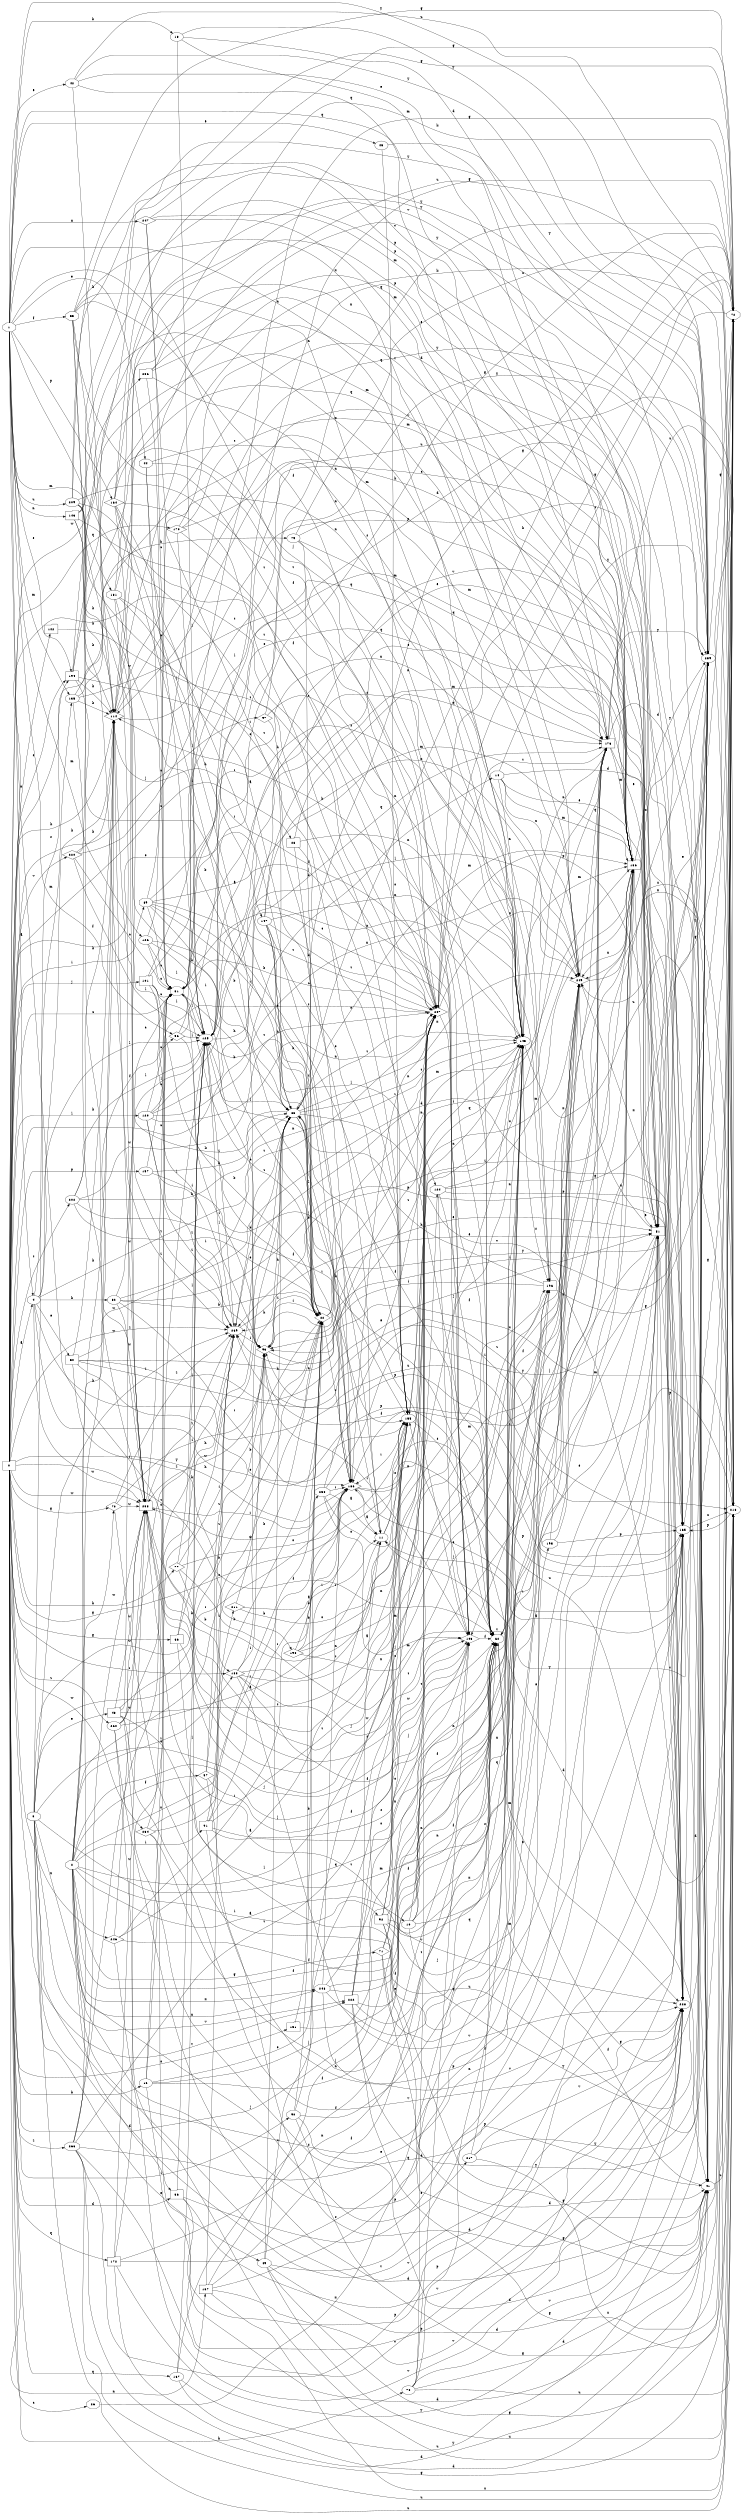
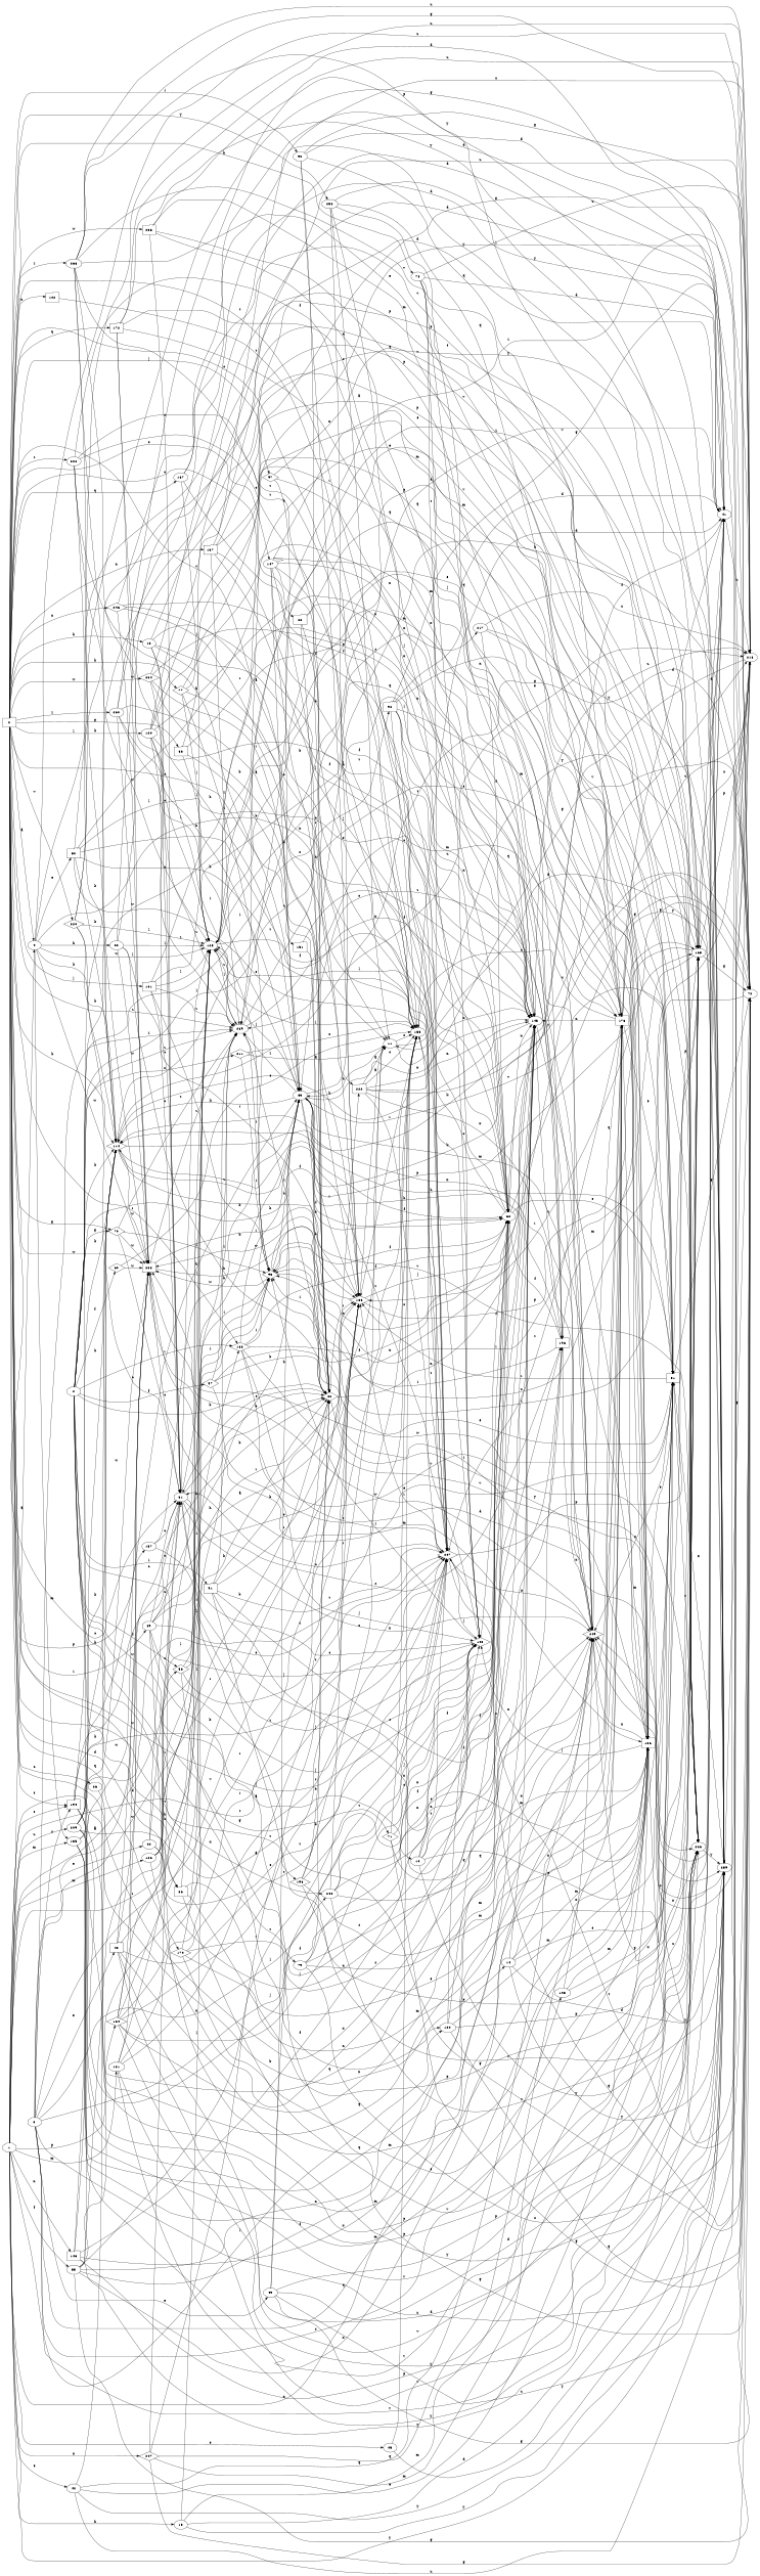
  strict digraph {
    rankdir=LR
    node [shape=ellipse]
    0 [shape=folder]
    4
    14 [shape=octagon]
    16
    26 [shape=octagon]
    28 [shape=folder]
    31 [shape=octagon]
    36 [shape=folder]
    66 [shape=folder]
    70 [shape=diamond]
    77 [shape=diamond]
    78
    79
    89 [shape=octagon]
    90 [shape=octagon]
    97 [shape=diamond]
    101 [shape=folder]
    103 [shape=diamond]
    114 [shape=diamond]
    120 [shape=octagon]
    137 [shape=folder]
    142 [shape=folder]
    147
    151 [shape=folder]
    155
    157
    167
    170 [shape=diamond]
    172 [shape=folder]
    183 [shape=diamond]
    194 [shape=folder]
    198 [shape=diamond]
    202
    207 [shape=diamond]
    220 [shape=diamond]
    222 [shape=folder]
    234 [shape=diamond]
    236 [shape=folder]
    238 [shape=folder]
    246 [shape=diamond]
    258 [shape=octagon]
    260
    266 [shape=octagon]
    269 [shape=octagon]
    135
    145
    165
    218
    50 [shape=folder]
    82
    125
    259
    41 [shape=octagon]
    51 [shape=folder]
    249 [shape=diamond]
    136 [shape=folder]
    62
    176 [shape=folder]
    22 [shape=diamond]
    196 [shape=folder]
    83 [shape=octagon]
    72 [shape=octagon]
    228
    93 [shape=diamond]
    186 [shape=diamond]
    11
    1 [shape=octagon]
    18
    42 [shape=octagon]
    44 [shape=octagon]
    45
    55 [shape=octagon]
    56 [shape=diamond]
    124 [shape=octagon]
    126
    131 [shape=octagon]
    143 [shape=folder]
    164 [shape=diamond]
    209
    247 [shape=diamond]
    2 [shape=octagon]
    10 [shape=octagon]
    57 [shape=diamond]
+   60 [shape=diamond]
    71 [shape=diamond]
    91 [shape=folder]
    92 [shape=folder]
    211 [shape=diamond]
    217
    248 [shape=octagon]
    3 [shape=octagon]
    48 [shape=folder]
    49 [shape=octagon]
    195 [shape=octagon]
    0 -> 4 [label=a]
    0 -> 14 [label=b]
    0 -> 16 [label=b]
    0 -> 26 [label=c]
    0 -> 28 [label=c]
    0 -> 31 [label=c]
    0 -> 36 [label=d]
    0 -> 66 [label=g]
    0 -> 70 [label=g]
    0 -> 77 [label=h]
    0 -> 78 [label=h]
    0 -> 79 [label=h]
    0 -> 89 [label=i]
    0 -> 90 [label=i]
    0 -> 97 [label=j]
    0 -> 101 [label=j]
    0 -> 103 [label=j]
    0 -> 114 [label=k]
    0 -> 120 [label=l]
    0 -> 137 [label=n]
    0 -> 142 [label=n]
    0 -> 147 [label=o]
    0 -> 151 [label=o]
    0 -> 155 [label=o]
    0 -> 157 [label=p]
    0 -> 167 [label=q]
    0 -> 170 [label=q]
    0 -> 172 [label=q]
    0 -> 183 [label=r]
    0 -> 194 [label=s]
    0 -> 198 [label=t]
    0 -> 202 [label=t]
    0 -> 207 [label=t]
    0 -> 220 [label=v]
    0 -> 222 [label=v]
    0 -> 234 [label=w]
    0 -> 236 [label=w]
    0 -> 238 [label=w]
    0 -> 246 [label=x]
    0 -> 258 [label=y]
    0 -> 260 [label=z]
    0 -> 266 [label=z]
    0 -> 269 [label=z]
    4 -> 114 [label=k]
    4 -> 238 [label=w]
    4 -> 135 [label=m]
    4 -> 145 [label=n]
    4 -> 165 [label=p]
    4 -> 218 [label=u]
    4 -> 50 [label=e]
    4 -> 82 [label=h]
    4 -> 125 [label=l]
    14 -> 145 [label=n]
    14 -> 259 [label=y]
    14 -> 41 [label=d]
    14 -> 51 [label=e]
    14 -> 249 [label=x]
    14 -> 136 [label=m]
    16 -> 31 [label=c]
    16 -> 103 [label=j]
    16 -> 155 [label=o]
    16 -> 165 [label=p]
    16 -> 125 [label=l]
    16 -> 62 [label=f]
    26 -> 249 [label=x]
    28 -> 155 [label=o]
    28 -> 145 [label=n]
    28 -> 176 [label=q]
    28 -> 22 [label=b]
    31 -> 125 [label=l]
    31 -> 51 [label=c]
    31 -> 249 [label=x]
    31 -> 22 [label=b]
    31 -> 196 [label=s]
    31 -> 83 [label=h]
    31 -> 72 [label=g]
    36 -> 165 [label=p]
    36 -> 125 [label=l]
    36 -> 51 [label=e]
    36 -> 228 [label=v]
    66 -> 218 [label=u]
    66 -> 125 [label=l]
    66 -> 22 [label=b]
    66 -> 196 [label=s]
    70 -> 238 [label=w]
    70 -> 269 [label=z]
    70 -> 51 [label=e]
    70 -> 93 [label=i]
    77 -> 155 [label=o]
    77 -> 125 [label=l]
    77 -> 249 [label=x]
    77 -> 136 [label=m]
    77 -> 93 [label=i]
    78 -> 103 [label=j]
    78 -> 207 [label=t]
    78 -> 145 [label=n]
    78 -> 218 [label=u]
    78 -> 41 [label=d]
    78 -> 228 [label=v]
    79 -> 145 [label=n]
    79 -> 218 [label=u]
    79 -> 136 [label=m]
    79 -> 176 [label=q]
    79 -> 22 [label=b]
    89 -> 31 [label=c]
    89 -> 103 [label=j]
    89 -> 155 [label=o]
    89 -> 207 [label=t]
    89 -> 259 [label=y]
    89 -> 22 [label=b]
    89 -> 196 [label=s]
    89 -> 186 [label=r]
    90 -> 41 [label=d]
    90 -> 176 [label=q]
    90 -> 22 [label=b]
    90 -> 72 [label=g]
    90 -> 186 [label=r]
    97 -> 145 [label=n]
    97 -> 259 [label=y]
    97 -> 83 [label=h]
    101 -> 31 [label=c]
    101 -> 269 [label=z]
    101 -> 125 [label=l]
    101 -> 136 [label=m]
    101 -> 176 [label=q]
    101 -> 22 [label=b]
    103 -> 31 [label=c]
    103 -> 62 [label=f]
    103 -> 93 [label=i]
    114 -> 238 [label=w]
    114 -> 165 [label=p]
    114 -> 218 [label=u]
    114 -> 41 [label=d]
    114 -> 62 [label=f]
    114 -> 228 [label=v]
    120 -> 31 [label=c]
    120 -> 269 [label=z]
    120 -> 145 [label=n]
    120 -> 41 [label=d]
    120 -> 51 [label=e]
    120 -> 249 [label=x]
    120 -> 176 [label=q]
    120 -> 93 [label=i]
    137 -> 103 [label=j]
    137 -> 269 [label=z]
    137 -> 218 [label=u]
    137 -> 62 [label=f]
    137 -> 176 [label=q]
    137 -> 228 [label=v]
    142 -> 207 [label=t]
    147 -> 155 [label=o]
    147 -> 207 [label=t]
    147 -> 145 [label=n]
    147 -> 249 [label=x]
    147 -> 136 [label=m]
    147 -> 22 [label=b]
    147 -> 83 [label=h]
    147 -> 186 [label=r]
    151 -> 62 [label=f]
    151 -> 22 [label=b]
    155 -> 207 [label=t]
    155 -> 125 [label=l]
    155 -> 41 [label=d]
    155 -> 186 [label=r]
    157 -> 31 [label=c]
    157 -> 103 [label=j]
    157 -> 83 [label=h]
    167 -> 125 [label=l]
    167 -> 259 [label=y]
    167 -> 41 [label=d]
    167 -> 62 [label=f]
    170 -> 207 [label=t]
    170 -> 125 [label=l]
    170 -> 51 [label=e]
    170 -> 136 [label=m]
    170 -> 196 [label=s]
    172 -> 238 [label=w]
    172 -> 145 [label=n]
    172 -> 259 [label=y]
    172 -> 41 [label=d]
    172 -> 196 [label=s]
    172 -> 83 [label=h]
    183 -> 103 [label=j]
    183 -> 207 [label=t]
    183 -> 145 [label=n]
    183 -> 62 [label=f]
    183 -> 83 [label=h]
    183 -> 228 [label=v]
    183 -> 93 [label=i]
    194 -> 114 [label=k]
    194 -> 207 [label=t]
    194 -> 165 [label=p]
    194 -> 136 [label=m]
    194 -> 176 [label=q]
    194 -> 11 [label=a]
    198 -> 155 [label=o]
    198 -> 145 [label=n]
    198 -> 136 [label=m]
    198 -> 22 [label=b]
    198 -> 228 [label=v]
    202 -> 114 [label=k]
    202 -> 155 [label=o]
    202 -> 207 [label=t]
    202 -> 125 [label=l]
    202 -> 62 [label=f]
    202 -> 83 [label=h]
    207 -> 31 [label=c]
    207 -> 103 [label=j]
    207 -> 165 [label=p]
    207 -> 249 [label=x]
    207 -> 72 [label=g]
    207 -> 186 [label=r]
    220 -> 31 [label=c]
    220 -> 114 [label=k]
    220 -> 218 [label=u]
    220 -> 125 [label=l]
    220 -> 72 [label=g]
    222 -> 103 [label=j]
    222 -> 155 [label=o]
    222 -> 145 [label=n]
    222 -> 259 [label=y]
    222 -> 249 [label=x]
    222 -> 72 [label=g]
    222 -> 11 [label=a]
    234 -> 31 [label=c]
    234 -> 145 [label=n]
    234 -> 41 [label=d]
    234 -> 22 [label=b]
    234 -> 186 [label=r]
    236 -> 31 [label=c]
    236 -> 145 [label=n]
    236 -> 259 [label=y]
    236 -> 136 [label=m]
    236 -> 176 [label=q]
    238 -> 31 [label=c]
    238 -> 269 [label=z]
    238 -> 145 [label=n]
    238 -> 136 [label=m]
    238 -> 228 [label=v]
    238 -> 186 [label=r]
    246 -> 238 [label=w]
    246 -> 62 [label=f]
    246 -> 228 [label=v]
    246 -> 186 [label=r]
    246 -> 11 [label=a]
    258 -> 103 [label=j]
    258 -> 259 [label=y]
    258 -> 176 [label=q]
    258 -> 196 [label=s]
    258 -> 186 [label=r]
    258 -> 11 [label=a]
    260 -> 238 [label=w]
    260 -> 269 [label=z]
    260 -> 218 [label=u]
    260 -> 83 [label=h]
    260 -> 228 [label=v]
    260 -> 11 [label=a]
    266 -> 114 [label=k]
    266 -> 207 [label=t]
    266 -> 238 [label=w]
    266 -> 165 [label=p]
    266 -> 218 [label=u]
    266 -> 51 [label=e]
    266 -> 83 [label=h]
    266 -> 72 [label=g]
    266 -> 228 [label=v]
    269 -> 125 [label=l]
    269 -> 51 [label=e]
    269 -> 136 [label=m]
    269 -> 93 [label=i]
    135 -> 114 [label=k]
    135 -> 238 [label=w]
    135 -> 136 [label=m]
    135 -> 176 [label=q]
    135 -> 228 [label=v]
    145 -> 114 [label=k]
    145 -> 218 [label=u]
    145 -> 136 [label=m]
    145 -> 196 [label=s]
    165 -> 218 [label=u]
    165 -> 41 [label=d]
    165 -> 72 [label=g]
    165 -> 93 [label=i]
    165 -> 186 [label=r]
    165 -> 11 [label=a]
    218 -> 114 [label=k]
    218 -> 269 [label=z]
    218 -> 165 [label=p]
    218 -> 249 [label=x]
    50 -> 114 [label=k]
    50 -> 155 [label=o]
    50 -> 207 [label=t]
    50 -> 145 [label=n]
    50 -> 165 [label=p]
    50 -> 51 [label=e]
    50 -> 62 [label=f]
    82 -> 238 [label=w]
    82 -> 165 [label=p]
    82 -> 125 [label=l]
    82 -> 41 [label=d]
    82 -> 22 [label=b]
    82 -> 186 [label=r]
    125 -> 269 [label=z]
    125 -> 145 [label=n]
    125 -> 51 [label=e]
    125 -> 136 [label=m]
    125 -> 72 [label=g]
    125 -> 228 [label=v]
    259 -> 269 [label=z]
    259 -> 51 [label=e]
    259 -> 249 [label=x]
    259 -> 72 [label=g]
    41 -> 218 [label=u]
    41 -> 62 [label=f]
    51 -> 114 [label=k]
    51 -> 238 [label=w]
    51 -> 165 [label=p]
    51 -> 249 [label=x]
    51 -> 72 [label=g]
    51 -> 228 [label=v]
    51 -> 186 [label=r]
    249 -> 238 [label=w]
    249 -> 269 [label=z]
    249 -> 218 [label=u]
    249 -> 125 [label=l]
    249 -> 176 [label=q]
    136 -> 103 [label=j]
    136 -> 259 [label=y]
    136 -> 51 [label=e]
    136 -> 249 [label=x]
    136 -> 93 [label=i]
    62 -> 155 [label=o]
    62 -> 145 [label=n]
    62 -> 125 [label=l]
    62 -> 51 [label=e]
    62 -> 72 [label=g]
    176 -> 155 [label=o]
    176 -> 207 [label=t]
    176 -> 145 [label=n]
    176 -> 218 [label=u]
    176 -> 259 [label=y]
    176 -> 41 [label=d]
    176 -> 51 [label=e]
    176 -> 136 [label=m]
    22 -> 31 [label=c]
    22 -> 269 [label=z]
    22 -> 145 [label=n]
    22 -> 259 [label=y]
    22 -> 93 [label=i]
    22 -> 186 [label=r]
    196 -> 249 [label=x]
    196 -> 62 [label=f]
    196 -> 83 [label=h]
    196 -> 72 [label=g]
    196 -> 93 [label=i]
    83 -> 114 [label=k]
    83 -> 207 [label=t]
    83 -> 269 [label=z]
    83 -> 145 [label=n]
    83 -> 125 [label=l]
    83 -> 249 [label=x]
    83 -> 136 [label=m]
    83 -> 62 [label=f]
    83 -> 22 [label=b]
    83 -> 72 [label=g]
    83 -> 228 [label=v]
    83 -> 186 [label=r]
    72 -> 114 [label=k]
    72 -> 207 [label=t]
    72 -> 125 [label=l]
    72 -> 83 [label=h]
    72 -> 93 [label=i]
    228 -> 259 [label=y]
    228 -> 249 [label=x]
    93 -> 238 [label=w]
    93 -> 218 [label=u]
    93 -> 51 [label=e]
    93 -> 62 [label=f]
    93 -> 83 [label=h]
    186 -> 238 [label=w]
    186 -> 165 [label=p]
    186 -> 218 [label=u]
    186 -> 11 [label=a]
    11 -> 155 [label=o]
    11 -> 145 [label=n]
    11 -> 259 [label=y]
    11 -> 83 [label=h]
    1 -> 4 [label=a]
    1 -> 183 [label=r]
    1 -> 194 [label=s]
    1 -> 207 [label=t]
    1 -> 135 [label=m]
    1 -> 145 [label=n]
    1 -> 259 [label=y]
    1 -> 176 [label=q]
    1 -> 18 [label=b]
    1 -> 42 [label=e]
    1 -> 44 [label=e]
    1 -> 45 [label=e]
    1 -> 55 [label=f]
    1 -> 56 [label=f]
    1 -> 124 [label=l]
    1 -> 126 [label=m]
    1 -> 131 [label=m]
    1 -> 143 [label=n]
    1 -> 164 [label=p]
    1 -> 209 [label=u]
    1 -> 247 [label=x]
    18 -> 125 [label=l]
    18 -> 259 [label=y]
    18 -> 41 [label=d]
    18 -> 136 [label=m]
    42 -> 114 [label=k]
    42 -> 218 [label=u]
    42 -> 259 [label=y]
    42 -> 51 [label=e]
    42 -> 176 [label=q]
    44 -> 31 [label=c]
    44 -> 207 [label=t]
    44 -> 145 [label=n]
    44 -> 125 [label=l]
    45 -> 155 [label=o]
    45 -> 259 [label=y]
    55 -> 114 [label=k]
    55 -> 207 [label=t]
    55 -> 269 [label=z]
    55 -> 145 [label=n]
    55 -> 249 [label=x]
    55 -> 62 [label=f]
    55 -> 22 [label=b]
    55 -> 72 [label=g]
    56 -> 207 [label=t]
    56 -> 125 [label=l]
    56 -> 72 [label=g]
    56 -> 93 [label=i]
    124 -> 103 [label=j]
    124 -> 165 [label=p]
    124 -> 136 [label=m]
    124 -> 62 [label=f]
    124 -> 72 [label=g]
    126 -> 31 [label=c]
    126 -> 145 [label=n]
    126 -> 125 [label=l]
    126 -> 22 [label=b]
    126 -> 93 [label=i]
    131 -> 238 [label=w]
    131 -> 259 [label=y]
    131 -> 228 [label=v]
    131 -> 93 [label=i]
    131 -> 186 [label=r]
    131 -> 11 [label=a]
    143 -> 114 [label=k]
    143 -> 238 [label=w]
    143 -> 165 [label=p]
    143 -> 259 [label=y]
    143 -> 249 [label=x]
    143 -> 62 [label=f]
    164 -> 103 [label=j]
    164 -> 155 [label=o]
    164 -> 238 [label=w]
    164 -> 259 [label=y]
    164 -> 249 [label=x]
    164 -> 83 [label=h]
    164 -> 93 [label=i]
    164 -> 186 [label=r]
    209 -> 114 [label=k]
    209 -> 155 [label=o]
    209 -> 207 [label=t]
    209 -> 269 [label=z]
    209 -> 165 [label=p]
    209 -> 62 [label=f]
    209 -> 83 [label=h]
    209 -> 228 [label=v]
    247 -> 31 [label=c]
    247 -> 136 [label=m]
    247 -> 176 [label=q]
    247 -> 72 [label=g]
    247 -> 186 [label=r]
    2 -> 36 [label=d]
    2 -> 70 [label=g]
    2 -> 103 [label=j]
    2 -> 114 [label=k]
    2 -> 183 [label=r]
    2 -> 165 [label=p]
    2 -> 41 [label=d]
    2 -> 62 [label=f]
    2 -> 22 [label=b]
    2 -> 56 [label=f]
    2 -> 124 [label=l]
    2 -> 10 [label=a]
    2 -> 57 [label=f]
+   2 -> 60 [label=f]
    2 -> 71 [label=g]
    2 -> 91 [label=i]
    2 -> 92 [label=i]
    2 -> 211 [label=u]
    2 -> 217 [label=u]
    2 -> 248 [label=x]
    10 -> 207 [label=t]
    10 -> 259 [label=y]
    10 -> 51 [label=e]
    10 -> 249 [label=x]
    10 -> 62 [label=f]
    10 -> 196 [label=s]
    57 -> 269 [label=z]
    57 -> 41 [label=d]
    57 -> 62 [label=f]
    57 -> 22 [label=b]
+   60 -> 155 [label=o]
+   60 -> 238 [label=w]
    71 -> 155 [label=o]
    71 -> 136 [label=m]
    71 -> 62 [label=f]
    71 -> 72 [label=g]
    91 -> 207 [label=t]
    91 -> 269 [label=z]
    91 -> 165 [label=p]
    91 -> 249 [label=x]
    91 -> 22 [label=b]
    91 -> 196 [label=s]
    91 -> 186 [label=r]
    92 -> 155 [label=o]
    92 -> 207 [label=t]
    92 -> 145 [label=n]
    92 -> 41 [label=d]
    92 -> 51 [label=e]
    92 -> 136 [label=m]
    92 -> 176 [label=q]
    92 -> 72 [label=g]
    211 -> 155 [label=o]
    211 -> 93 [label=i]
    211 -> 11 [label=a]
    217 -> 218 [label=u]
    217 -> 259 [label=y]
    217 -> 62 [label=f]
    217 -> 228 [label=v]
    248 -> 103 [label=j]
    248 -> 145 [label=n]
    248 -> 62 [label=f]
    248 -> 176 [label=q]
    248 -> 228 [label=v]
    248 -> 186 [label=r]
    3 -> 103 [label=j]
    3 -> 194 [label=s]
    3 -> 222 [label=v]
    3 -> 269 [label=z]
    3 -> 218 [label=u]
    3 -> 176 [label=q]
    3 -> 22 [label=b]
    3 -> 228 [label=v]
    3 -> 186 [label=r]
    3 -> 248 [label=x]
    3 -> 48 [label=e]
    3 -> 49 [label=e]
    3 -> 195 [label=s]
    48 -> 31 [label=c]
    48 -> 207 [label=t]
    48 -> 238 [label=w]
    48 -> 41 [label=d]
    48 -> 136 [label=m]
    48 -> 22 [label=b]
    48 -> 228 [label=v]
    49 -> 207 [label=t]
    49 -> 165 [label=p]
    49 -> 218 [label=u]
    49 -> 41 [label=d]
    49 -> 83 [label=h]
    49 -> 72 [label=g]
    195 -> 165 [label=p]
    195 -> 249 [label=x]
    195 -> 136 [label=m]
  }
